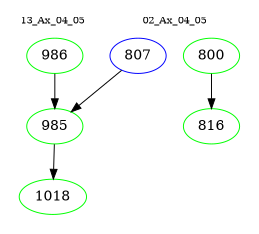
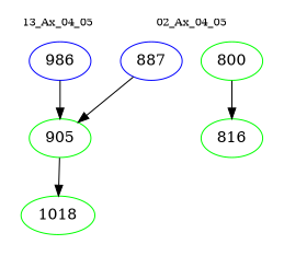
  digraph {
    node [color=green]
    edge [color=black]
-   n1 [label=986]
-   n2 [label=985]
+   n1 [color=blue label=986]
+   n2 [label=905]
    n3 [label=1018]
-   n4 [color=blue label=807]
+   n4 [color=blue label=887]
    n5 [label=800]
    n6 [label=816]
    subgraph cluster_1 {
      color=white
      fontsize=10
      label="13_Ax_04_05"
      n1
      n2
      n3
    }
    subgraph cluster_2 {
      color=white
      fontsize=10
      label="02_Ax_04_05"
      n4
      n5
      n6
    }
    n1 -> n2
    n2 -> n3
    n4 -> n2
    n5 -> n6
  }
